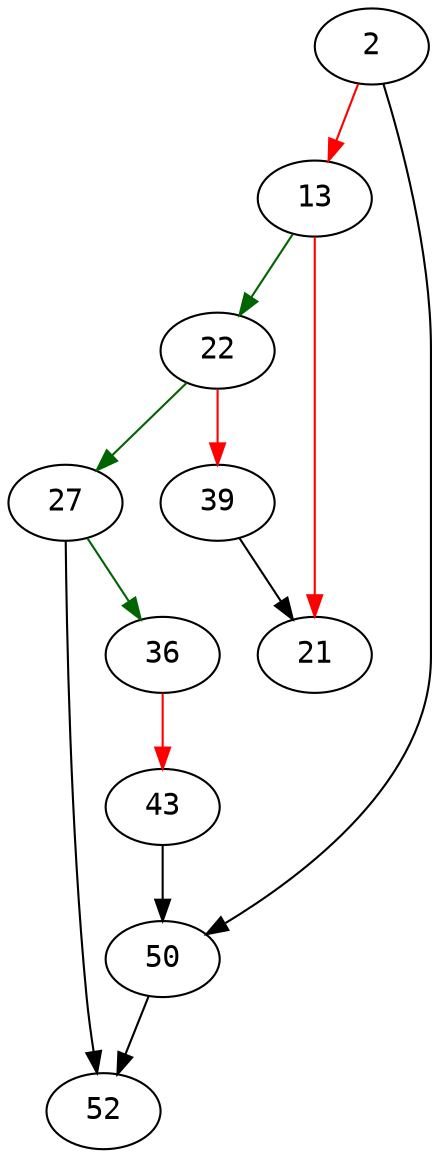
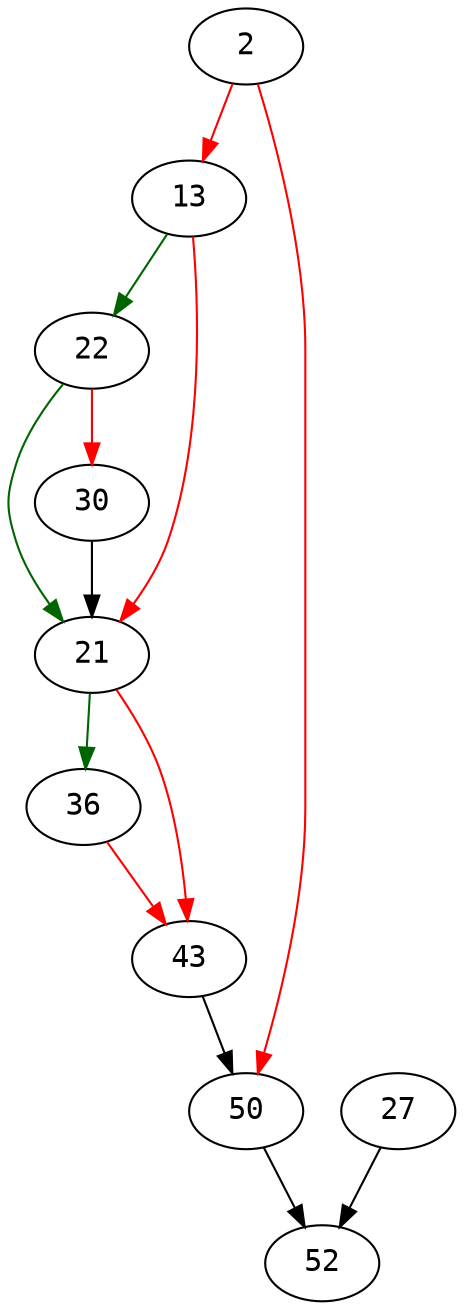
  strict digraph {
    fontname="DejaVu Sans Mono"
    node [fontname="DejaVu Sans Mono"]
    edge [color=red fontname="DejaVu Sans Mono"]
    2 [entry=true]
    13
    50
    22
    n5 [label=21]
    52
    27
-   30 [label=39]
+   30
    36
    43
    2 -> 13 [cond=true]
-   2 -> 50 [color=black cond=false]
+   2 -> 50 [cond=false]
    13 -> 22 [color=darkgreen cond=true]
    13 -> n5 [cond=false]
    50 -> 52 [color=""]
-   22 -> 27 [color=darkgreen cond=true]
+   22 -> n5 [color=darkgreen cond=true]
    22 -> 30 [cond=false]
-   27 -> 36 [color=darkgreen cond=true]
+   n5 -> 36 [color=darkgreen cond=true]
+   n5 -> 43 [cond=false]
    27 -> 52 [color=""]
    30 -> n5 [color=""]
    36 -> 43
    43 -> 50 [color=""]
  }
